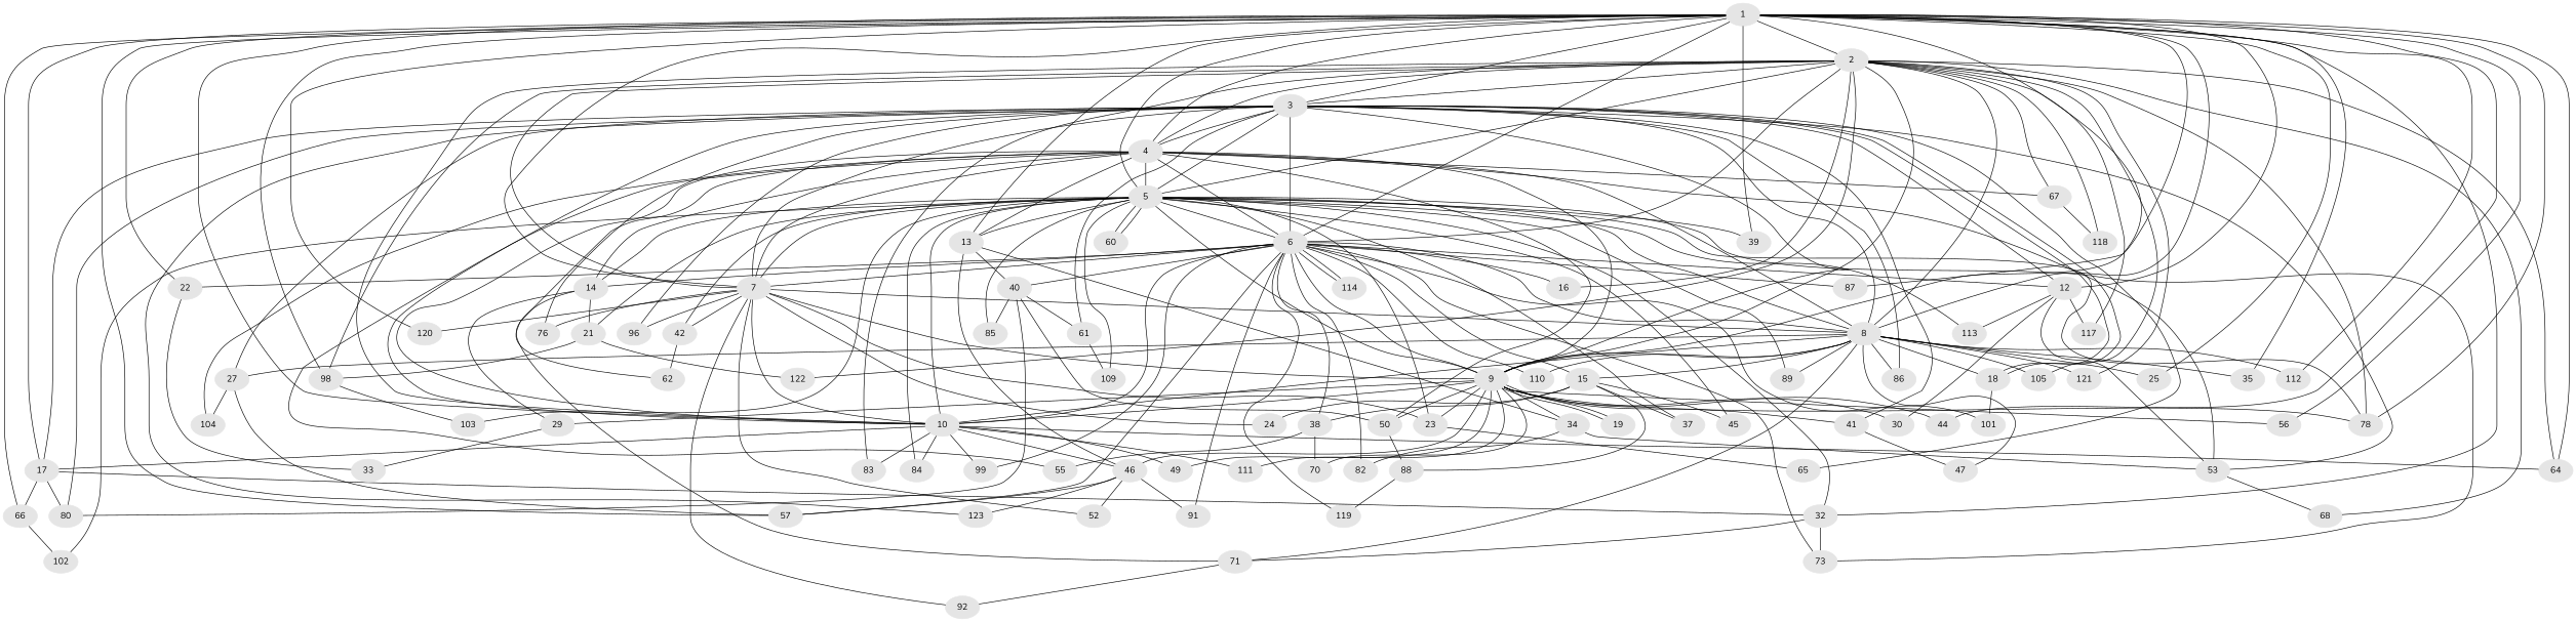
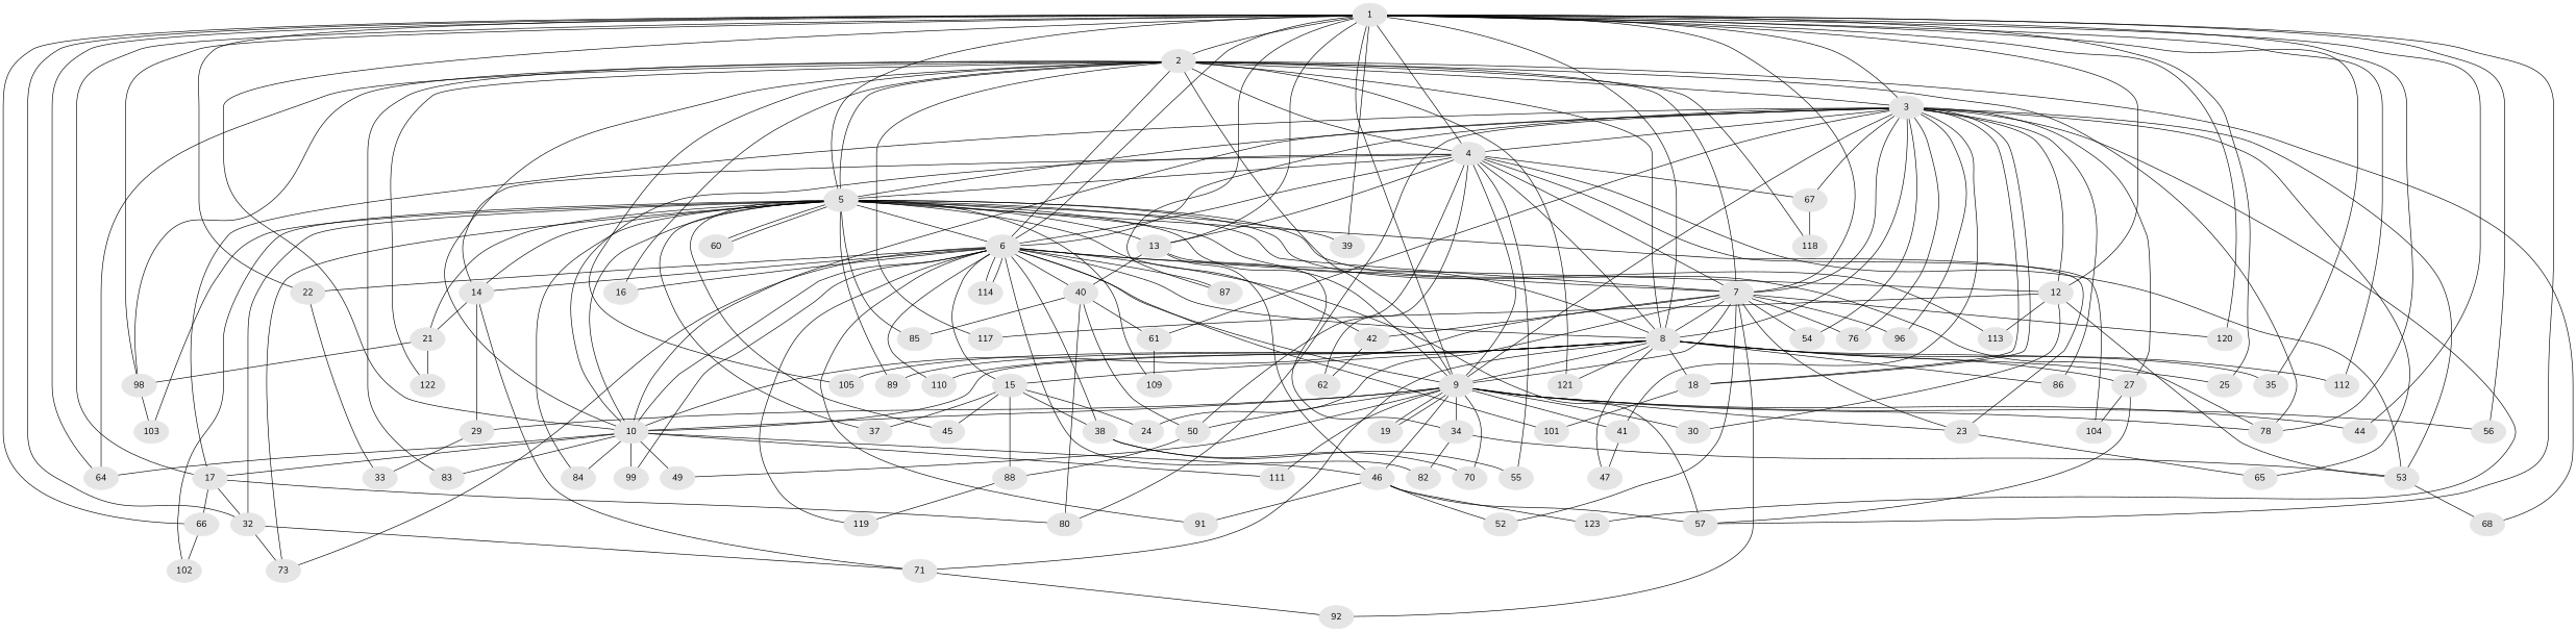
  graph {
    fontname=Nunito
    node [color=gray90 fontname=Nunito style=filled]
    edge [fontname=Nunito]
    1 [super="+94"]
    2 [super="+36"]
    3 [super="+28"]
    4 [super="+11"]
    5 [super="+93"]
    6 [super="+20"]
    7 [super="+55"]
    8 [super="+72"]
    9 [super="+90"]
    10
    12 [super="+116"]
    13 [super="+26"]
    17 [super="+77"]
    22
    25
    32 [super="+100"]
    35
    39
    44 [super="+69"]
    56
    57 [super="+63"]
    64 [super="+95"]
    66
    78 [super="+81"]
    87
    98 [super="+106"]
    112
    120
    16
    67
    68
    83
    105
    117
    118
    121
    122
    18 [super="+43"]
    27 [super="+74"]
    41
    53 [super="+79"]
+   54 [super="+59"]
    61
    65
    76
    80 [super="+97"]
    86
    96
    123
    14 [super="+31"]
    50
    n52 [label=55]
    62
    104
    21
    23 [super="+108"]
    37
    42
    45
    60
    73 [super="+75"]
    84
    85
    89
    102
    103
    109
    113
    15 [super="+107"]
    38 [super="+124"]
    40 [super="+58"]
    82
    91
    99
    101
    110
    114
    119
    24
    52
    92
    47
    71 [super="+115"]
    19
    29
    30
    34
    46 [super="+48"]
    49
    70
    111
    33
    88
    1 -- 2
    1 -- 3
    1 -- 4
    1 -- 5
    1 -- 6
    1 -- 7
    1 -- 8
    1 -- 9
    1 -- 10
    1 -- 12
    1 -- 13
    1 -- 17
    1 -- 22
    1 -- 25
    1 -- 32
    1 -- 35
    1 -- 39
    1 -- 44
    1 -- 56
    1 -- 57
    1 -- 64
    1 -- 66
    1 -- 78
    1 -- 87
    1 -- 98
    1 -- 112
    1 -- 120
    2 -- 3
    2 -- 4
    2 -- 5
    2 -- 6
    2 -- 7 [weight=2]
    2 -- 8
    2 -- 9
    2 -- 10
    2 -- 64
    2 -- 78
    2 -- 98
    2 -- 16
-   2 -- 67
+   3 -- 67
    2 -- 68
    2 -- 83
    2 -- 105
    2 -- 117
    2 -- 118
    2 -- 121
    2 -- 122
    3 -- 4
    3 -- 5
    3 -- 6
    3 -- 7
    3 -- 8
    3 -- 9
    3 -- 10
    3 -- 12
    3 -- 17
    3 -- 18
    3 -- 18
    3 -- 27
    3 -- 41
    3 -- 53
+   3 -- 54 [weight=2]
    3 -- 61
    3 -- 65
    3 -- 76
    3 -- 80
    3 -- 86
    3 -- 96
    3 -- 123
    4 -- 5 [weight=2]
    4 -- 6
    4 -- 7
    4 -- 8
    4 -- 9
    4 -- 10
    4 -- 13
    4 -- 67
    4 -- 53
    4 -- 14
    4 -- 50
    4 -- n52
    4 -- 62
    4 -- 104
    5 -- 6 [weight=2]
    5 -- 7
    5 -- 8
    5 -- 9 [weight=2]
    5 -- 10
    5 -- 13
    5 -- 32
    5 -- 39
    5 -- 78
    5 -- 14
    5 -- 21
    5 -- 23
    5 -- 37
    5 -- 42
    5 -- 45
    5 -- 60
    5 -- 60
    5 -- 73
    5 -- 84
    5 -- 85
    5 -- 89
    5 -- 102
    5 -- 103
    5 -- 109
    5 -- 113
    6 -- 7
    6 -- 8
    6 -- 9
    6 -- 10
    6 -- 12
    6 -- 22
    6 -- 57
    6 -- 87
    6 -- 16
    6 -- 14
    6 -- 73
    6 -- 15
    6 -- 38
    6 -- 40
    6 -- 82
    6 -- 91
    6 -- 99
    6 -- 101
    6 -- 110
    6 -- 114
    6 -- 114
    6 -- 119
    7 -- 8
    7 -- 9 [weight=2]
    7 -- 10
    7 -- 120
+   7 -- 54
    7 -- 76
    7 -- 96
    7 -- 23
    7 -- 42
    7 -- 24
    7 -- 52
    7 -- 92
    8 -- 9 [weight=2]
    8 -- 10
    8 -- 25
    8 -- 35
    8 -- 112
    8 -- 105
    8 -- 121
    8 -- 18
    8 -- 27
    8 -- 86
    8 -- 89
    8 -- 15 [weight=2]
    8 -- 110
    8 -- 47
    8 -- 71
    9 -- 10
    9 -- 44
    9 -- 56
    9 -- 78
    9 -- 41
    9 -- 50
    9 -- 23
    9 -- 19
    9 -- 19
    9 -- 29 [weight=2]
    9 -- 30
    9 -- 34
    9 -- 46
    9 -- 49
    9 -- 70
    9 -- 111
    10 -- 17
    10 -- 64
    10 -- 83
    10 -- 84
    10 -- 99
    10 -- 46
    10 -- 49
    10 -- 111
    12 -- 117
    12 -- 53
    12 -- 113
    12 -- 30
    13 -- 40
    13 -- 34
    13 -- 46
    17 -- 32
    17 -- 66
    17 -- 80
    22 -- 33
    32 -- 73
    32 -- 71
    66 -- 102
    98 -- 103
    67 -- 118
    18 -- 101
    27 -- 57
    27 -- 104
    41 -- 47
    53 -- 68
    61 -- 109
    14 -- 21
    14 -- 71
    14 -- 29
    50 -- 88
    21 -- 98
    21 -- 122
    23 -- 65
    42 -- 62
    15 -- 37
    15 -- 45
    15 -- 38 [weight=2]
    15 -- 24
    15 -- 88
    38 -- n52
    38 -- 70
    40 -- 61
    40 -- 80
    40 -- 50
    40 -- 85
    71 -- 92
    29 -- 33
    34 -- 53
    34 -- 82
    46 -- 57
    46 -- 123
    46 -- 91
    46 -- 52
    88 -- 119
  }
